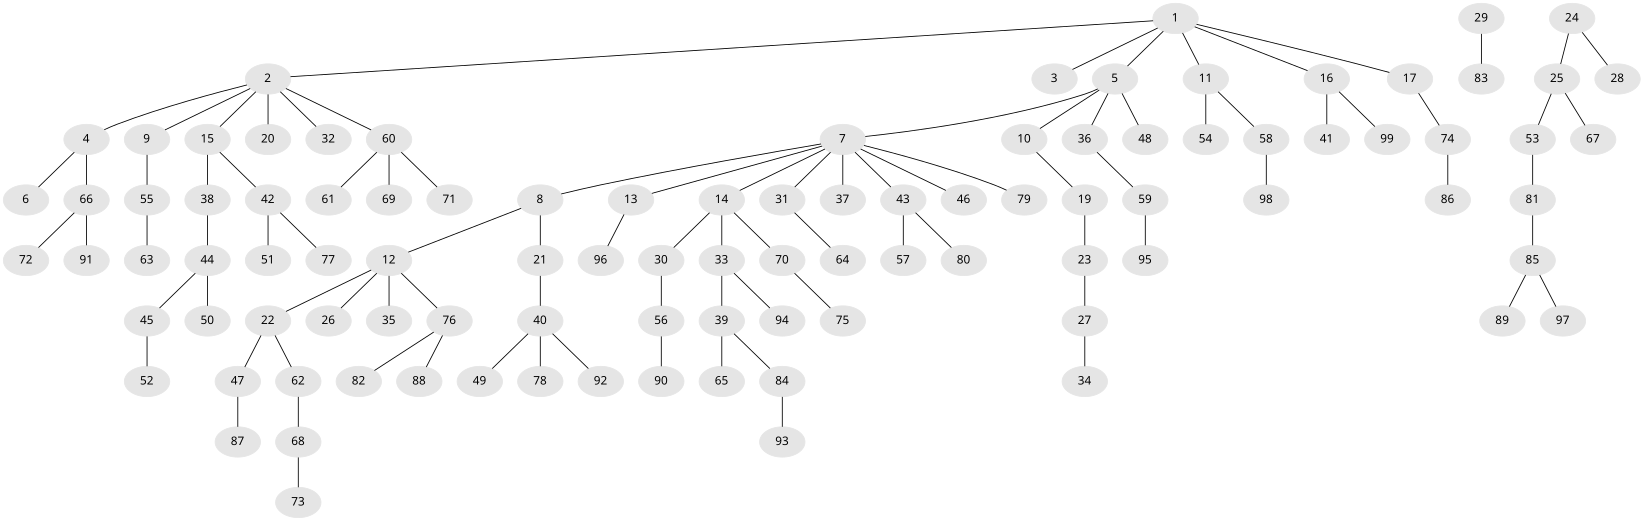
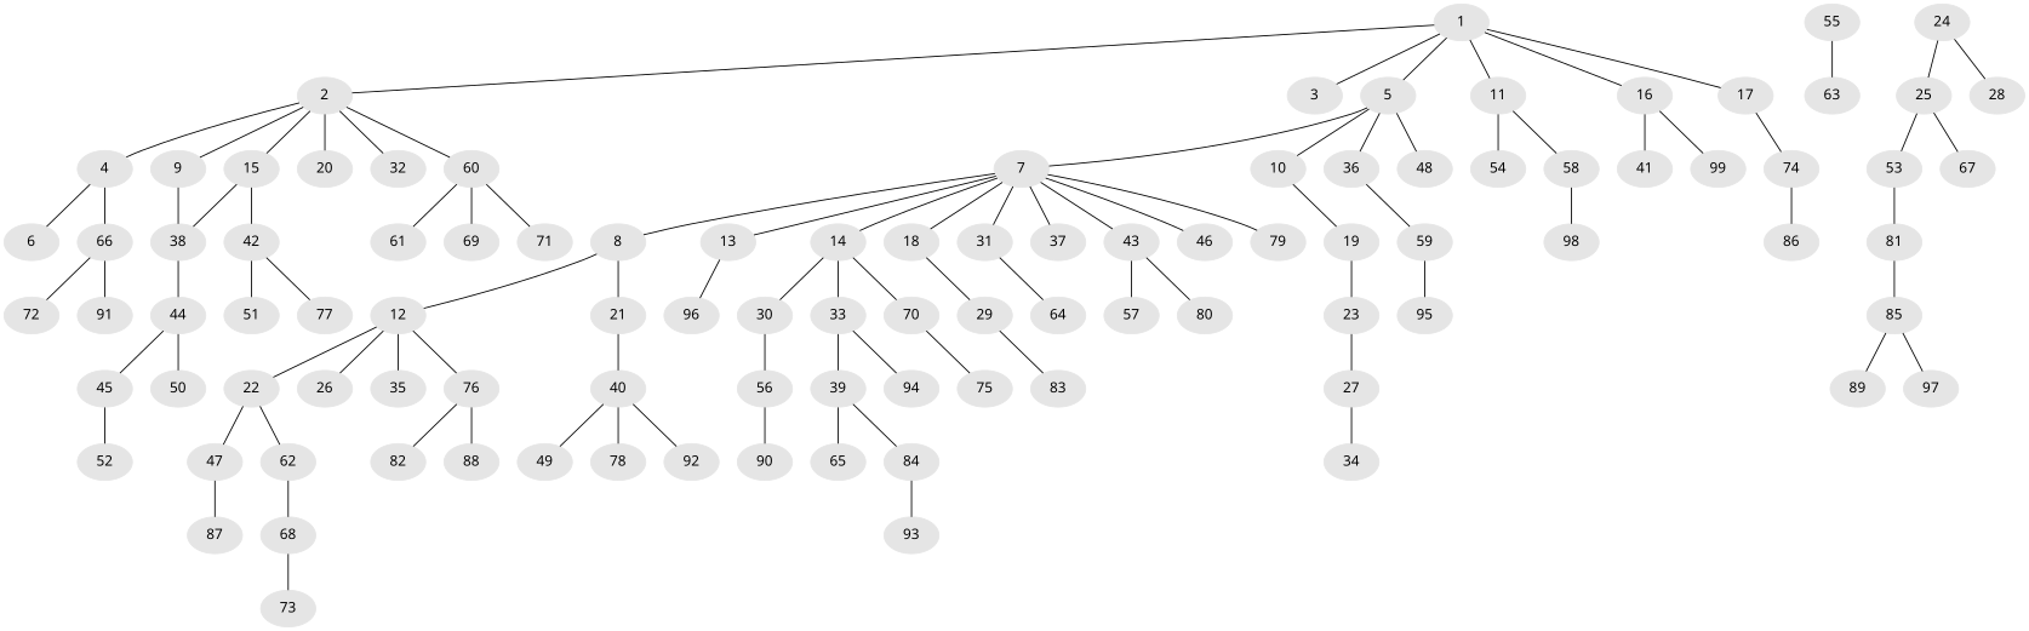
  graph {
    fontname="Noto Sans"
    node [color=gray90 fontname="Noto Sans" style=filled]
    edge [fontname="Noto Sans"]
    1
    2
    3
    5
    11
    16
    17
    4
    9
    15
    20
    32
    60
    7
    10
    36
    48
    54
    58
    41
    99
    74
    6
    66
    55
    38
    42
    61
    69
    71
    72
    91
    8
    13
    14
+   18
    31
    37
    43
    46
    79
    19
    59
    12
    21
    96
    30
    33
    70
    29
    64
    57
    80
    22
    26
    35
    76
    40
    63
    23
    98
    47
    62
    82
    88
    56
    39
    94
    75
    44
    51
    77
    86
    83
    27
    49
    78
    92
    87
    68
    24
    25
    28
    34
    53
    67
    81
    90
    65
    84
    95
    45
    50
    93
    52
    85
    73
    89
    97
    1 -- 2
    1 -- 3
    1 -- 5
    1 -- 11
    1 -- 16
    1 -- 17
    2 -- 4
    2 -- 9
    2 -- 15
    2 -- 20
    2 -- 32
    2 -- 60
    5 -- 7
    5 -- 10
    5 -- 36
    5 -- 48
    11 -- 54
    11 -- 58
    16 -- 41
    16 -- 99
    17 -- 74
    4 -- 6
    4 -- 66
-   9 -- 55
+   9 -- 38
    15 -- 38
    15 -- 42
    60 -- 61
    60 -- 69
    60 -- 71
    7 -- 8
    7 -- 13
    7 -- 14
+   7 -- 18
    7 -- 31
    7 -- 37
    7 -- 43
    7 -- 46
    7 -- 79
    10 -- 19
    36 -- 59
    58 -- 98
    74 -- 86
    66 -- 72
    66 -- 91
    55 -- 63
    38 -- 44
    42 -- 51
    42 -- 77
    8 -- 12
    8 -- 21
    13 -- 96
    14 -- 30
    14 -- 33
    14 -- 70
+   18 -- 29
    31 -- 64
    43 -- 57
    43 -- 80
    19 -- 23
    59 -- 95
    12 -- 22
    12 -- 26
    12 -- 35
    12 -- 76
    21 -- 40
    30 -- 56
    33 -- 39
    33 -- 94
    70 -- 75
    29 -- 83
    22 -- 47
    22 -- 62
    76 -- 82
    76 -- 88
    40 -- 49
    40 -- 78
    40 -- 92
    23 -- 27
    47 -- 87
    62 -- 68
    56 -- 90
    39 -- 65
    39 -- 84
    44 -- 45
    44 -- 50
    27 -- 34
    68 -- 73
    24 -- 25
    24 -- 28
    25 -- 53
    25 -- 67
    53 -- 81
    81 -- 85
    84 -- 93
    45 -- 52
    85 -- 89
    85 -- 97
  }
